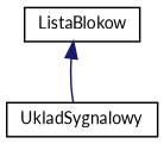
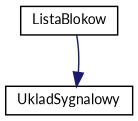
  digraph {
    rankdir=TB
    fontname=Lato
    node [color=black fillcolor=white fontname=Lato fontsize=10 shape=record style=filled]
    n1 [height=0.2 label=ListaBlokow width=0.4]
    n2 [height=0.2 label=UkladSygnalowy width=0.4]
-   n1 -> n2 [color=midnightblue dir=back fontname=Lato fontsize=10 labelfontname=Helvetica labelfontsize=10 style=solid]
+   n2 -> n1 [color=midnightblue dir=back fontname=Lato fontsize=10 labelfontname=Helvetica labelfontsize=10 style=solid]
  }
